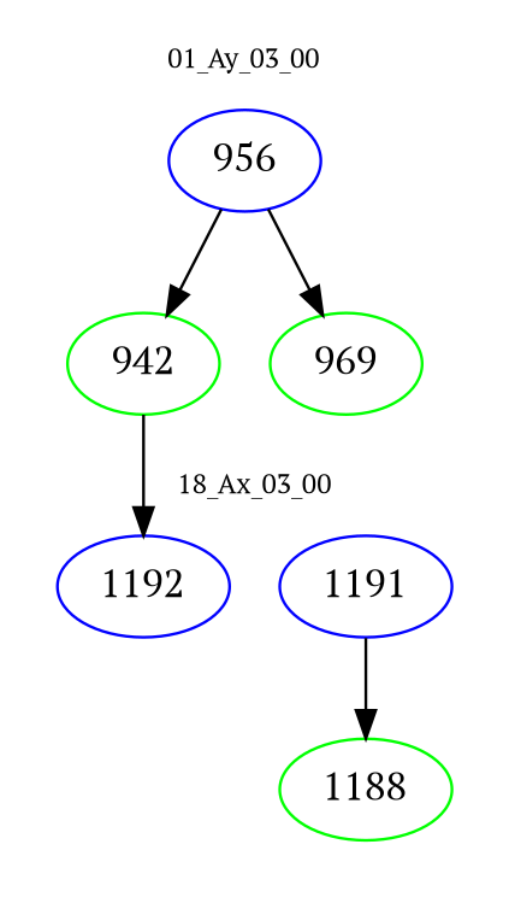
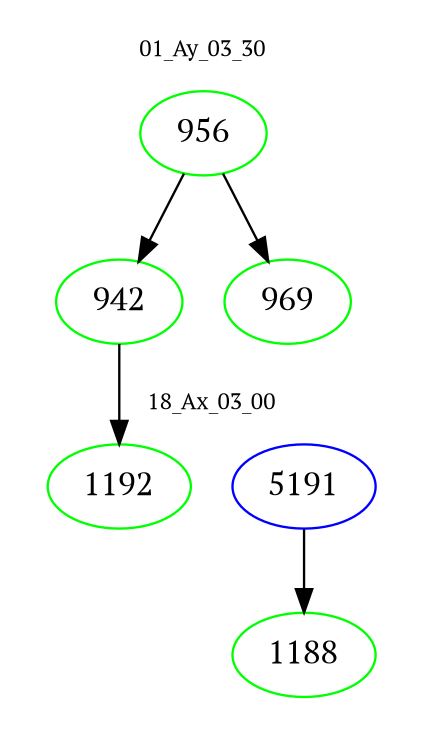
  digraph {
    fontname="PT Serif"
    node [color=blue fontname="PT Serif"]
    edge [color=black fontname="PT Serif"]
-   n1 [label=1191]
+   n1 [label=5191]
    n2 [color=green label=1188]
-   n3 [label=1192]
-   n4 [label=956]
+   n3 [color=green label=1192]
+   n4 [color=green label=956]
    n5 [color=green label=942]
    n6 [color=green label=969]
    subgraph cluster_1 {
      color=white
      fontsize=10
      label="18_Ax_03_00"
      n1
      n2
      n3
    }
    subgraph cluster_2 {
      color=white
      fontsize=10
-     label="01_Ay_03_00"
+     label="01_Ay_03_30"
      n4
      n5
      n6
    }
    n1 -> n2
    n4 -> n5
    n4 -> n6
    n5 -> n3
  }
